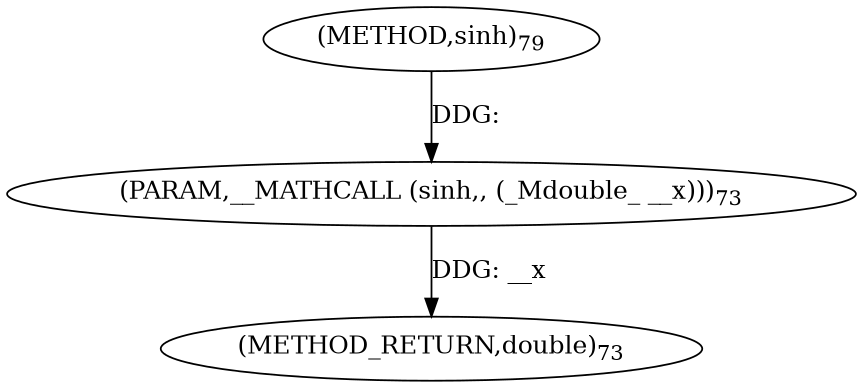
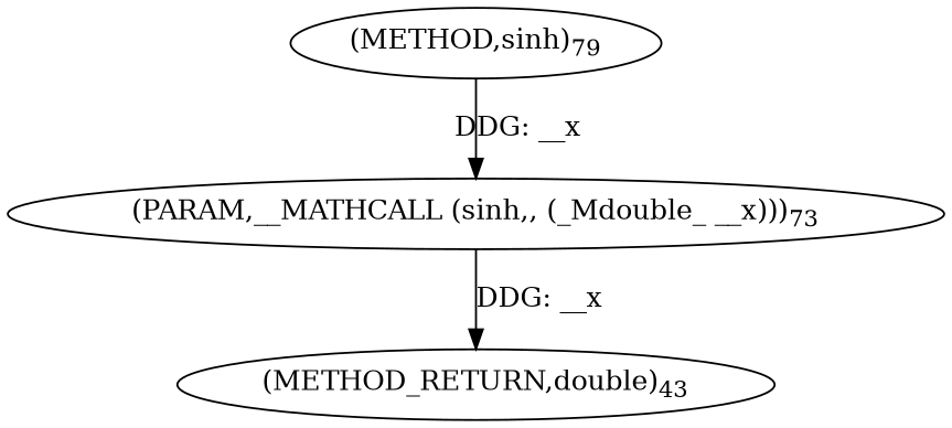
  digraph {
    fontname="DejaVu Serif"
    node [fontname="DejaVu Serif"]
    edge [fontname="DejaVu Serif"]
    n1 [label=<(METHOD,sinh)<SUB>79</SUB>>]
    n2 [label=<(PARAM,__MATHCALL (sinh,, (_Mdouble_ __x)))<SUB>73</SUB>>]
-   n3 [label=<(METHOD_RETURN,double)<SUB>73</SUB>>]
-   n1 -> n2 [label="DDG: "]
+   n3 [label=<(METHOD_RETURN,double)<SUB>43</SUB>>]
+   n1 -> n2 [label="DDG: __x"]
    n2 -> n3 [label="DDG: __x"]
  }
